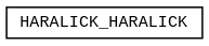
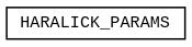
  digraph {
    rankdir=LR
    fontname="Liberation Mono"
-   n1 [color=black fillcolor=white fontname="Liberation Mono" fontsize=10 height=0.2 label=HARALICK_HARALICK shape=record style=filled width=0.4]
+   n1 [color=black fillcolor=white fontname="Liberation Mono" fontsize=10 height=0.2 label=HARALICK_PARAMS shape=record style=filled width=0.4]
  }
